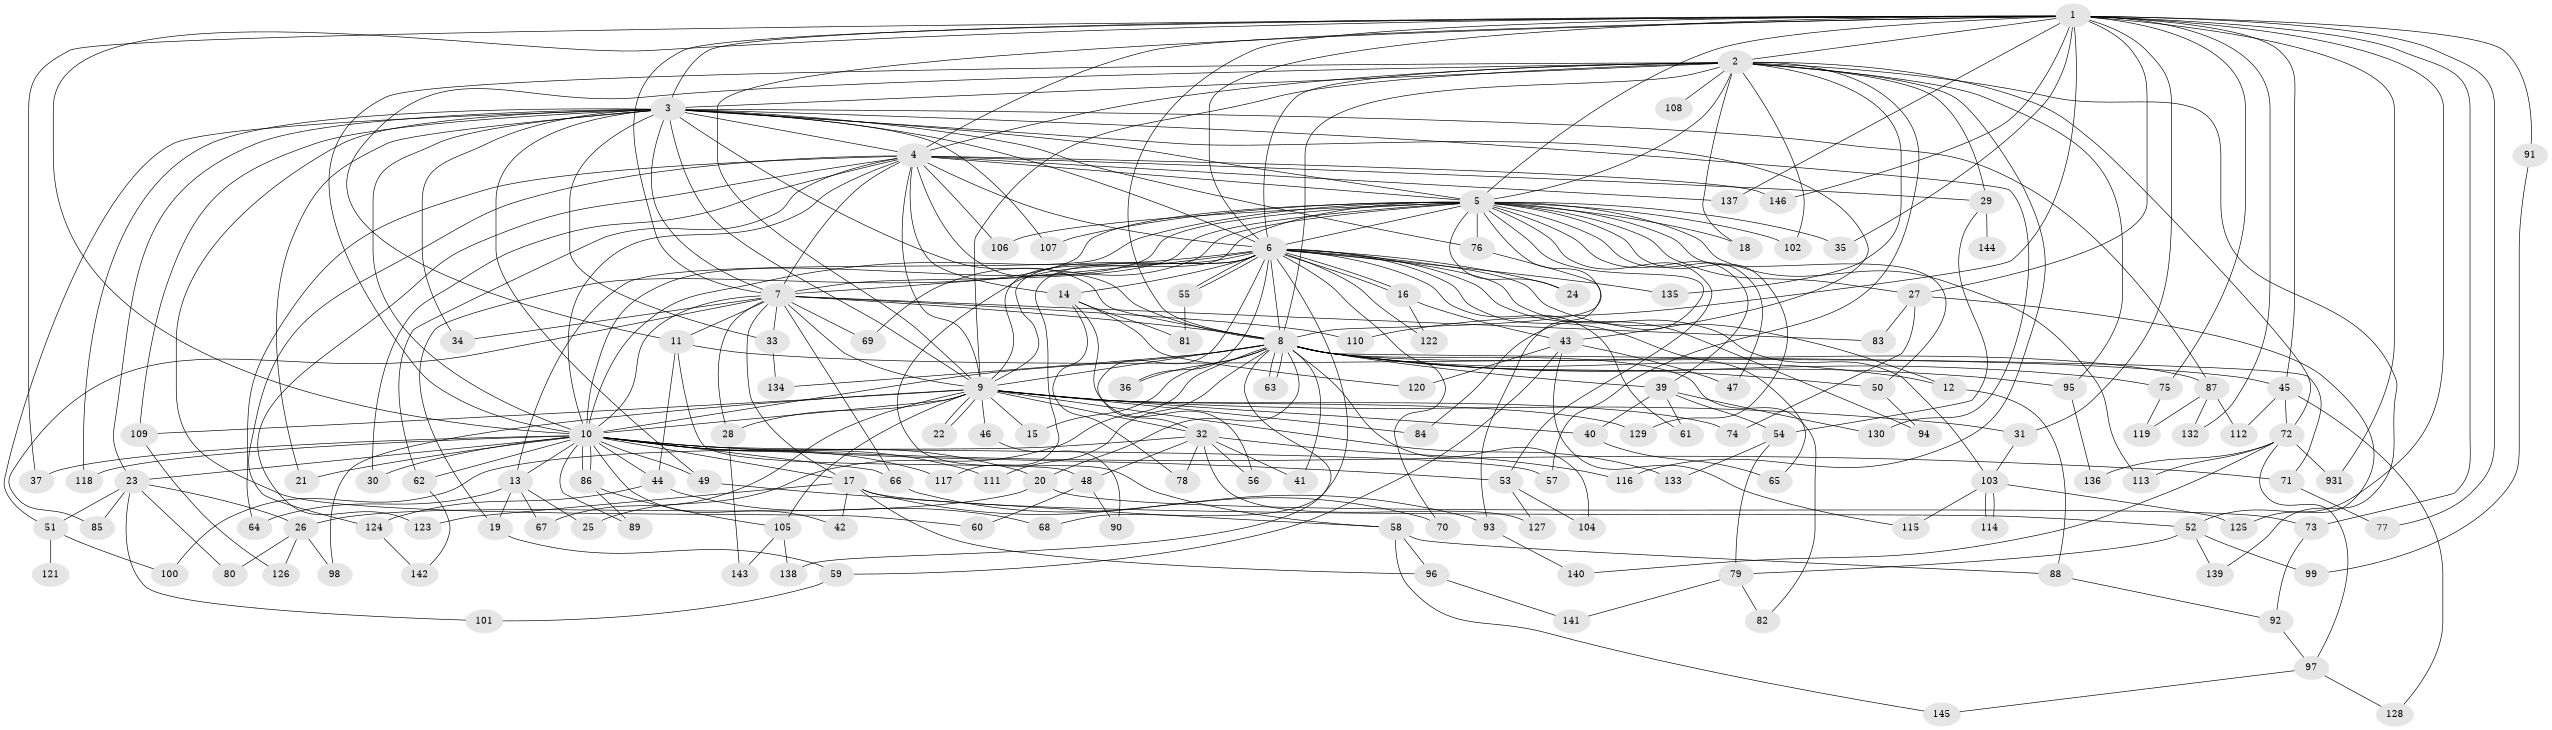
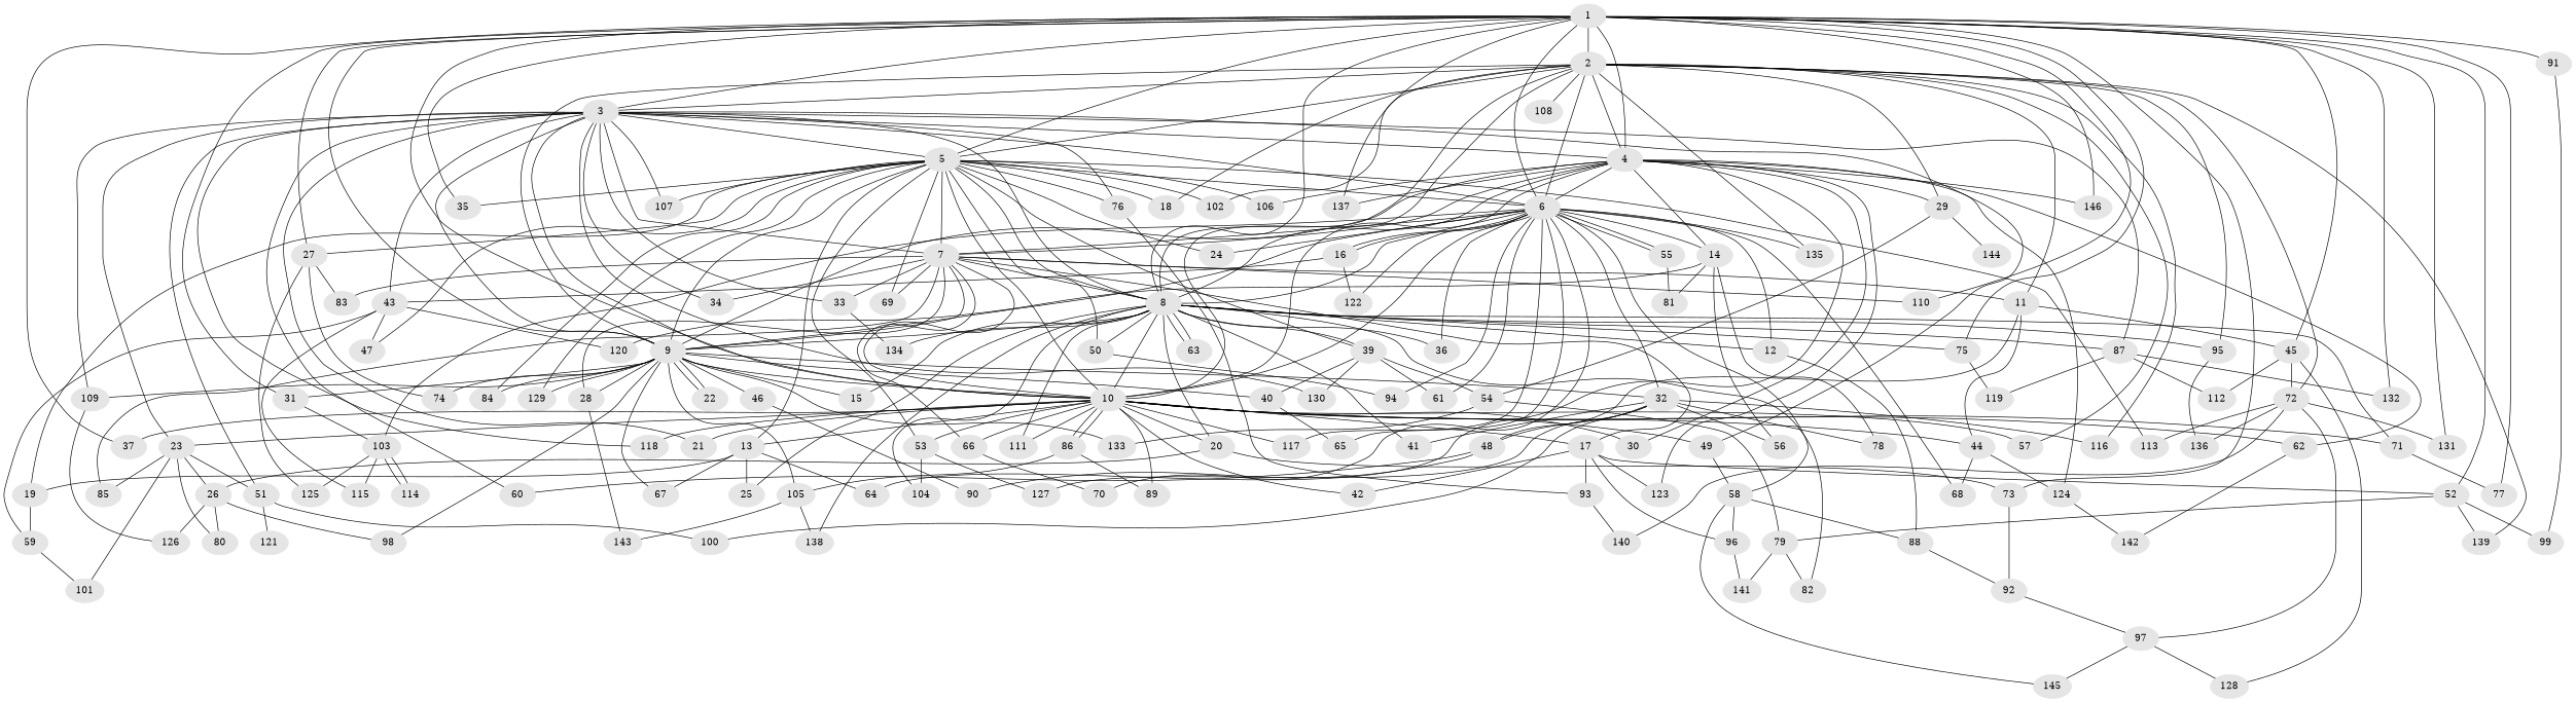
  graph {
    node [color=gray90 style=filled]
    1
    2
    3
    4
    5
    6
    7
    8
    9
    10
    27
    31
    35
    37
    45
    52
    73
    75
    77
    91
    110
-   131 [label=931]
+   131
    132
    137
    146
    11
    18
    29
    57
    72
    95
    102
    108
    116
    135
    139
    21
    23
    33
    34
    43
    49
    51
    60
    76
    87
    107
    109
    118
    130
    14
    30
    62
    64
    106
    123
    124
    13
    19
    24
    39
    47
    50
    53
    69
    84
    113
    129
    12
    16
    32
    36
    55
    58
    61
    65
    68
    70
    94
    103
    117
    122
    17
    28
    66
    83
    85
    15
    20
    25
    41
    63
    71
    82
    104
    111
    134
    138
    46
    22
    40
    67
    74
    98
    105
    133
    42
    44
    86
    89
    125
    112
    128
    79
    99
    92
    119
    48
    54
    144
    97
    136
    140
    26
    80
    101
    120
    59
    115
    100
    121
    93
    126
    56
    78
    81
    90
    142
    127
    88
    96
    145
    114
    143
    141
    1 -- 2
    1 -- 3
    1 -- 4
    1 -- 5
    1 -- 6
-   1 -- 7
    1 -- 8
    1 -- 9
    1 -- 10
    1 -- 27
    1 -- 31
    1 -- 35
    1 -- 37
    1 -- 45
    1 -- 52
    1 -- 73
    1 -- 75
    1 -- 77
    1 -- 91
    1 -- 110
    1 -- 131
    1 -- 132
    1 -- 137
    1 -- 146
    2 -- 3
    2 -- 4
    2 -- 5
    2 -- 6
    2 -- 8
    2 -- 9
    2 -- 10
    2 -- 11
    2 -- 18
    2 -- 29
    2 -- 57
    2 -- 72
    2 -- 95
    2 -- 102
    2 -- 108
    2 -- 116
    2 -- 135
    2 -- 139
    3 -- 4
    3 -- 5
    3 -- 6
    3 -- 7
    3 -- 8
    3 -- 9
    3 -- 10
    3 -- 21
    3 -- 23
    3 -- 33
    3 -- 34
    3 -- 43
    3 -- 49
    3 -- 51
    3 -- 60
    3 -- 76
    3 -- 87
    3 -- 107
    3 -- 109
    3 -- 118
    3 -- 130
-   4 -- 5
    4 -- 6
    4 -- 7
    4 -- 8
    4 -- 9
    4 -- 10
    4 -- 137
    4 -- 146
    4 -- 29
    4 -- 14
    4 -- 30
    4 -- 62
    4 -- 64
    4 -- 106
    4 -- 123
    4 -- 124
    5 -- 6
    5 -- 7
    5 -- 8
    5 -- 9
    5 -- 10
    5 -- 27
    5 -- 35
    5 -- 18
    5 -- 102
    5 -- 76
    5 -- 107
    5 -- 106
    5 -- 13
    5 -- 19
    5 -- 24
    5 -- 39
    5 -- 47
    5 -- 50
    5 -- 53
    5 -- 69
    5 -- 84
    5 -- 113
    5 -- 129
    6 -- 7
    6 -- 8
    6 -- 9
    6 -- 10
    6 -- 135
    6 -- 14
    6 -- 24
    6 -- 12
    6 -- 16
    6 -- 16
    6 -- 32
    6 -- 36
    6 -- 55
    6 -- 55
    6 -- 58
    6 -- 61
    6 -- 65
    6 -- 68
    6 -- 70
    6 -- 94
    6 -- 103
    6 -- 117
    6 -- 122
    7 -- 8
    7 -- 9
    7 -- 10
    7 -- 110
    7 -- 11
    7 -- 33
    7 -- 34
    7 -- 69
    7 -- 17
    7 -- 28
    7 -- 66
    7 -- 83
    7 -- 85
    8 -- 9
    8 -- 10
    8 -- 75
    8 -- 95
    8 -- 87
    8 -- 39
    8 -- 50
    8 -- 12
    8 -- 36
    8 -- 15
    8 -- 20
    8 -- 25
    8 -- 41
    8 -- 63
    8 -- 63
    8 -- 71
    8 -- 82
    8 -- 104
    8 -- 111
    8 -- 134
    8 -- 138
    9 -- 10
    9 -- 31
    9 -- 109
    9 -- 84
    9 -- 129
    9 -- 32
    9 -- 28
    9 -- 15
    9 -- 46
    9 -- 22
    9 -- 22
    9 -- 40
    9 -- 67
    9 -- 74
    9 -- 98
    9 -- 105
    9 -- 133
    10 -- 37
    10 -- 57
    10 -- 21
    10 -- 23
    10 -- 49
    10 -- 118
    10 -- 30
    10 -- 62
    10 -- 13
    10 -- 53
    10 -- 117
    10 -- 17
    10 -- 66
    10 -- 20
    10 -- 71
    10 -- 111
    10 -- 42
    10 -- 44
    10 -- 86
    10 -- 86
    10 -- 89
    27 -- 83
    27 -- 74
    27 -- 125
    31 -- 103
    45 -- 72
    45 -- 112
    45 -- 128
    52 -- 139
    52 -- 79
    52 -- 99
    73 -- 92
    75 -- 119
    91 -- 99
    11 -- 45
    11 -- 44
    11 -- 48
    29 -- 54
    29 -- 144
    72 -- 131
    72 -- 113
    72 -- 97
    72 -- 136
    72 -- 140
    95 -- 136
    23 -- 51
    23 -- 85
    23 -- 26
    23 -- 80
    23 -- 101
    33 -- 134
    43 -- 47
    43 -- 120
    43 -- 59
    43 -- 115
    49 -- 58
    51 -- 100
    51 -- 121
    76 -- 93
    87 -- 132
    87 -- 112
    87 -- 119
    109 -- 126
    14 -- 120
    14 -- 56
    14 -- 78
    14 -- 81
    62 -- 142
    124 -- 142
    13 -- 64
    13 -- 19
    13 -- 25
    13 -- 67
    19 -- 59
    39 -- 130
    39 -- 61
    39 -- 40
    39 -- 54
    50 -- 94
    53 -- 104
    53 -- 127
    12 -- 88
    16 -- 43
    16 -- 122
    32 -- 116
    32 -- 41
    32 -- 48
    32 -- 100
    32 -- 56
    32 -- 78
    32 -- 127
    55 -- 81
    58 -- 88
    58 -- 96
    58 -- 145
    103 -- 125
    103 -- 115
    103 -- 114
    103 -- 114
    17 -- 52
    17 -- 123
    17 -- 42
    17 -- 93
    17 -- 96
    28 -- 143
    66 -- 70
    20 -- 73
    20 -- 26
    71 -- 77
    46 -- 90
    40 -- 65
    105 -- 138
    105 -- 143
    44 -- 124
    44 -- 68
    86 -- 105
    86 -- 89
    79 -- 82
    79 -- 141
    92 -- 97
    48 -- 60
    48 -- 90
    54 -- 133
    54 -- 79
    97 -- 128
    97 -- 145
    26 -- 98
    26 -- 80
    26 -- 126
    59 -- 101
    93 -- 140
    88 -- 92
    96 -- 141
  }
